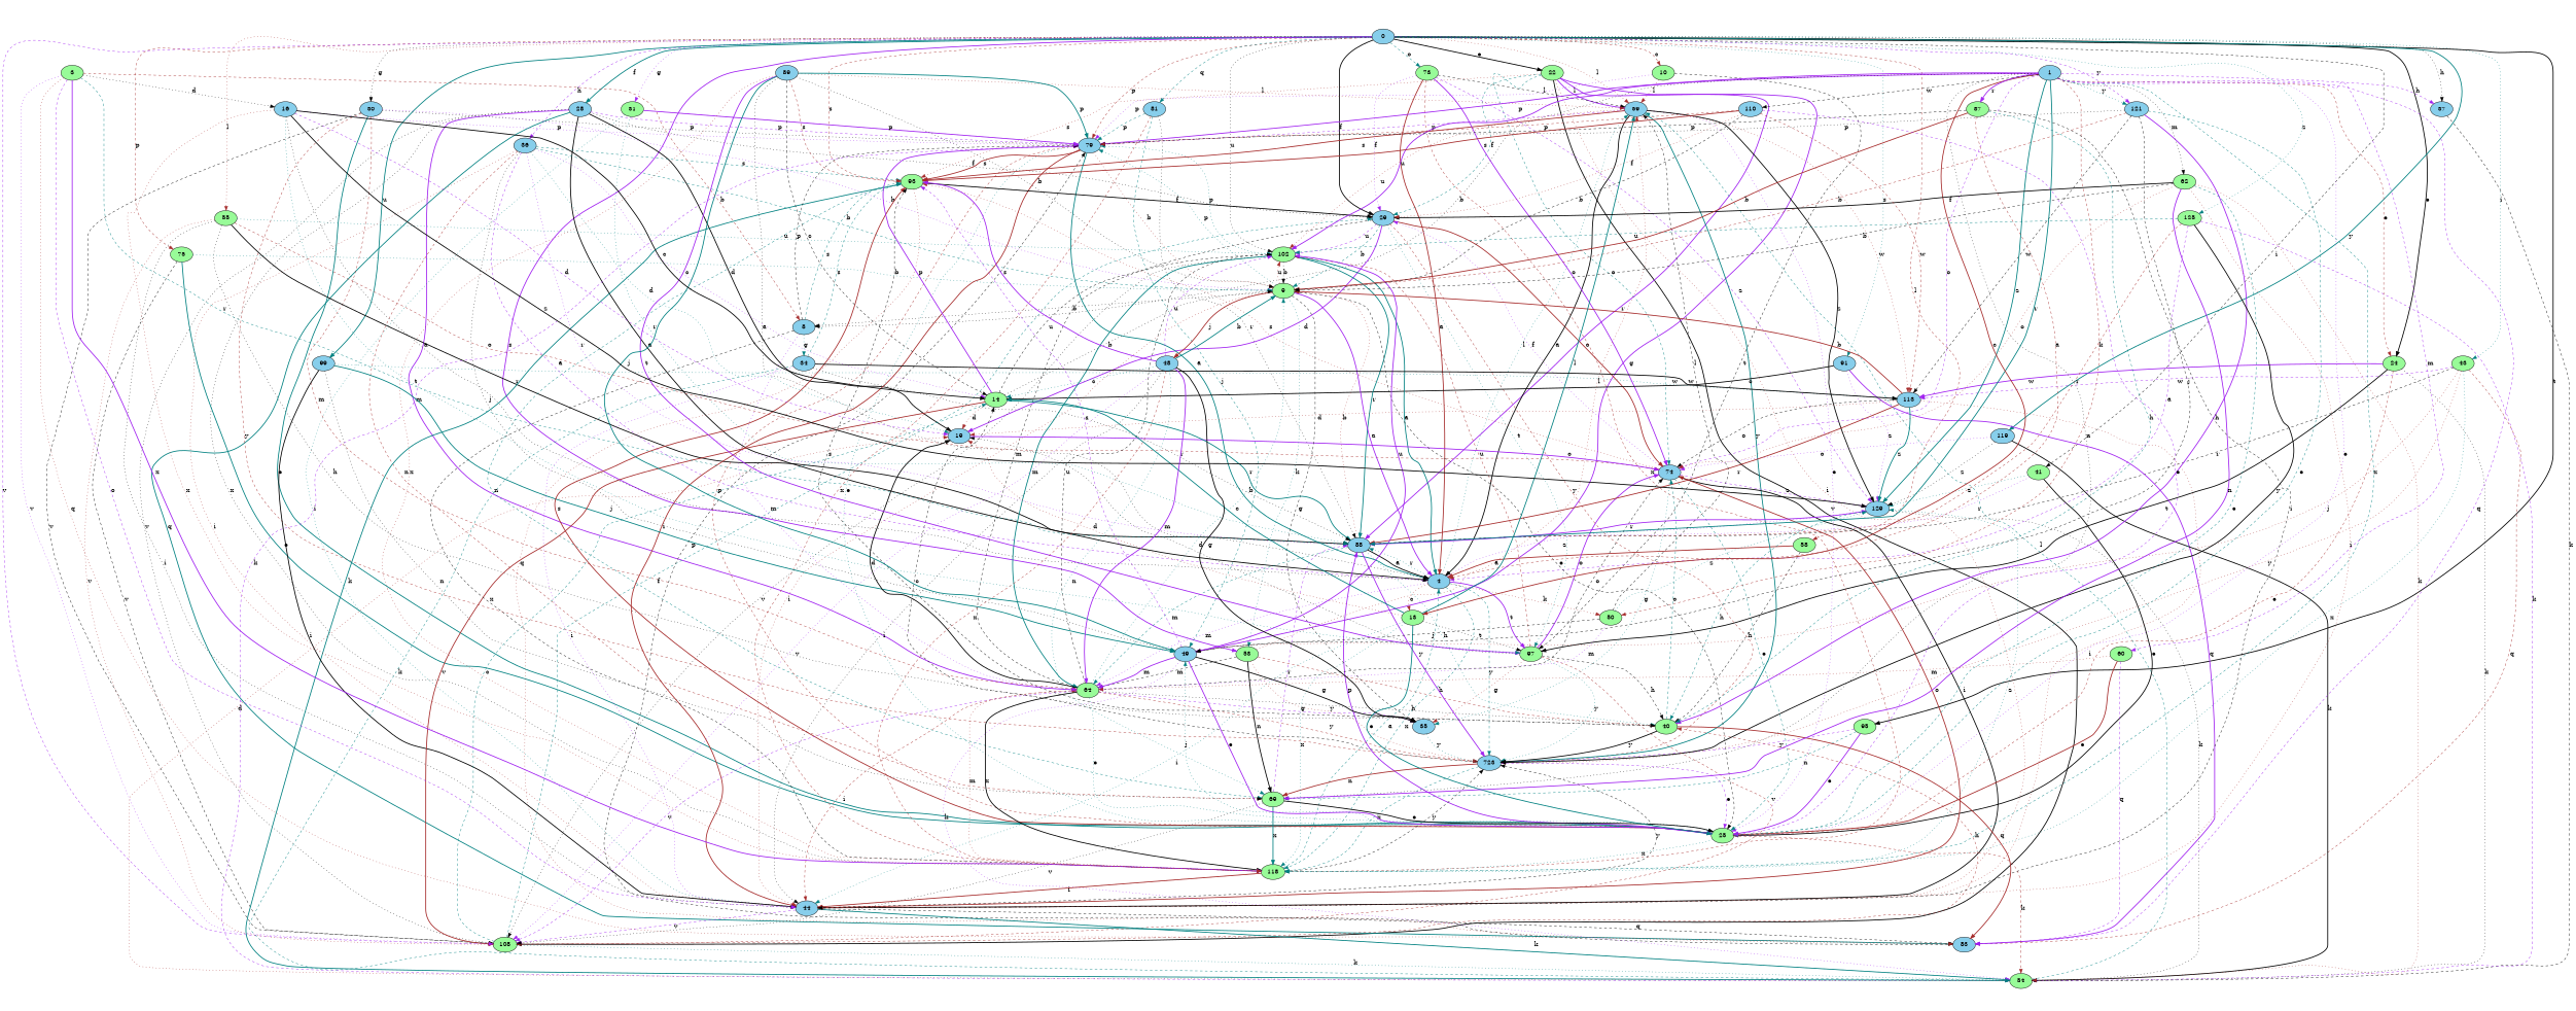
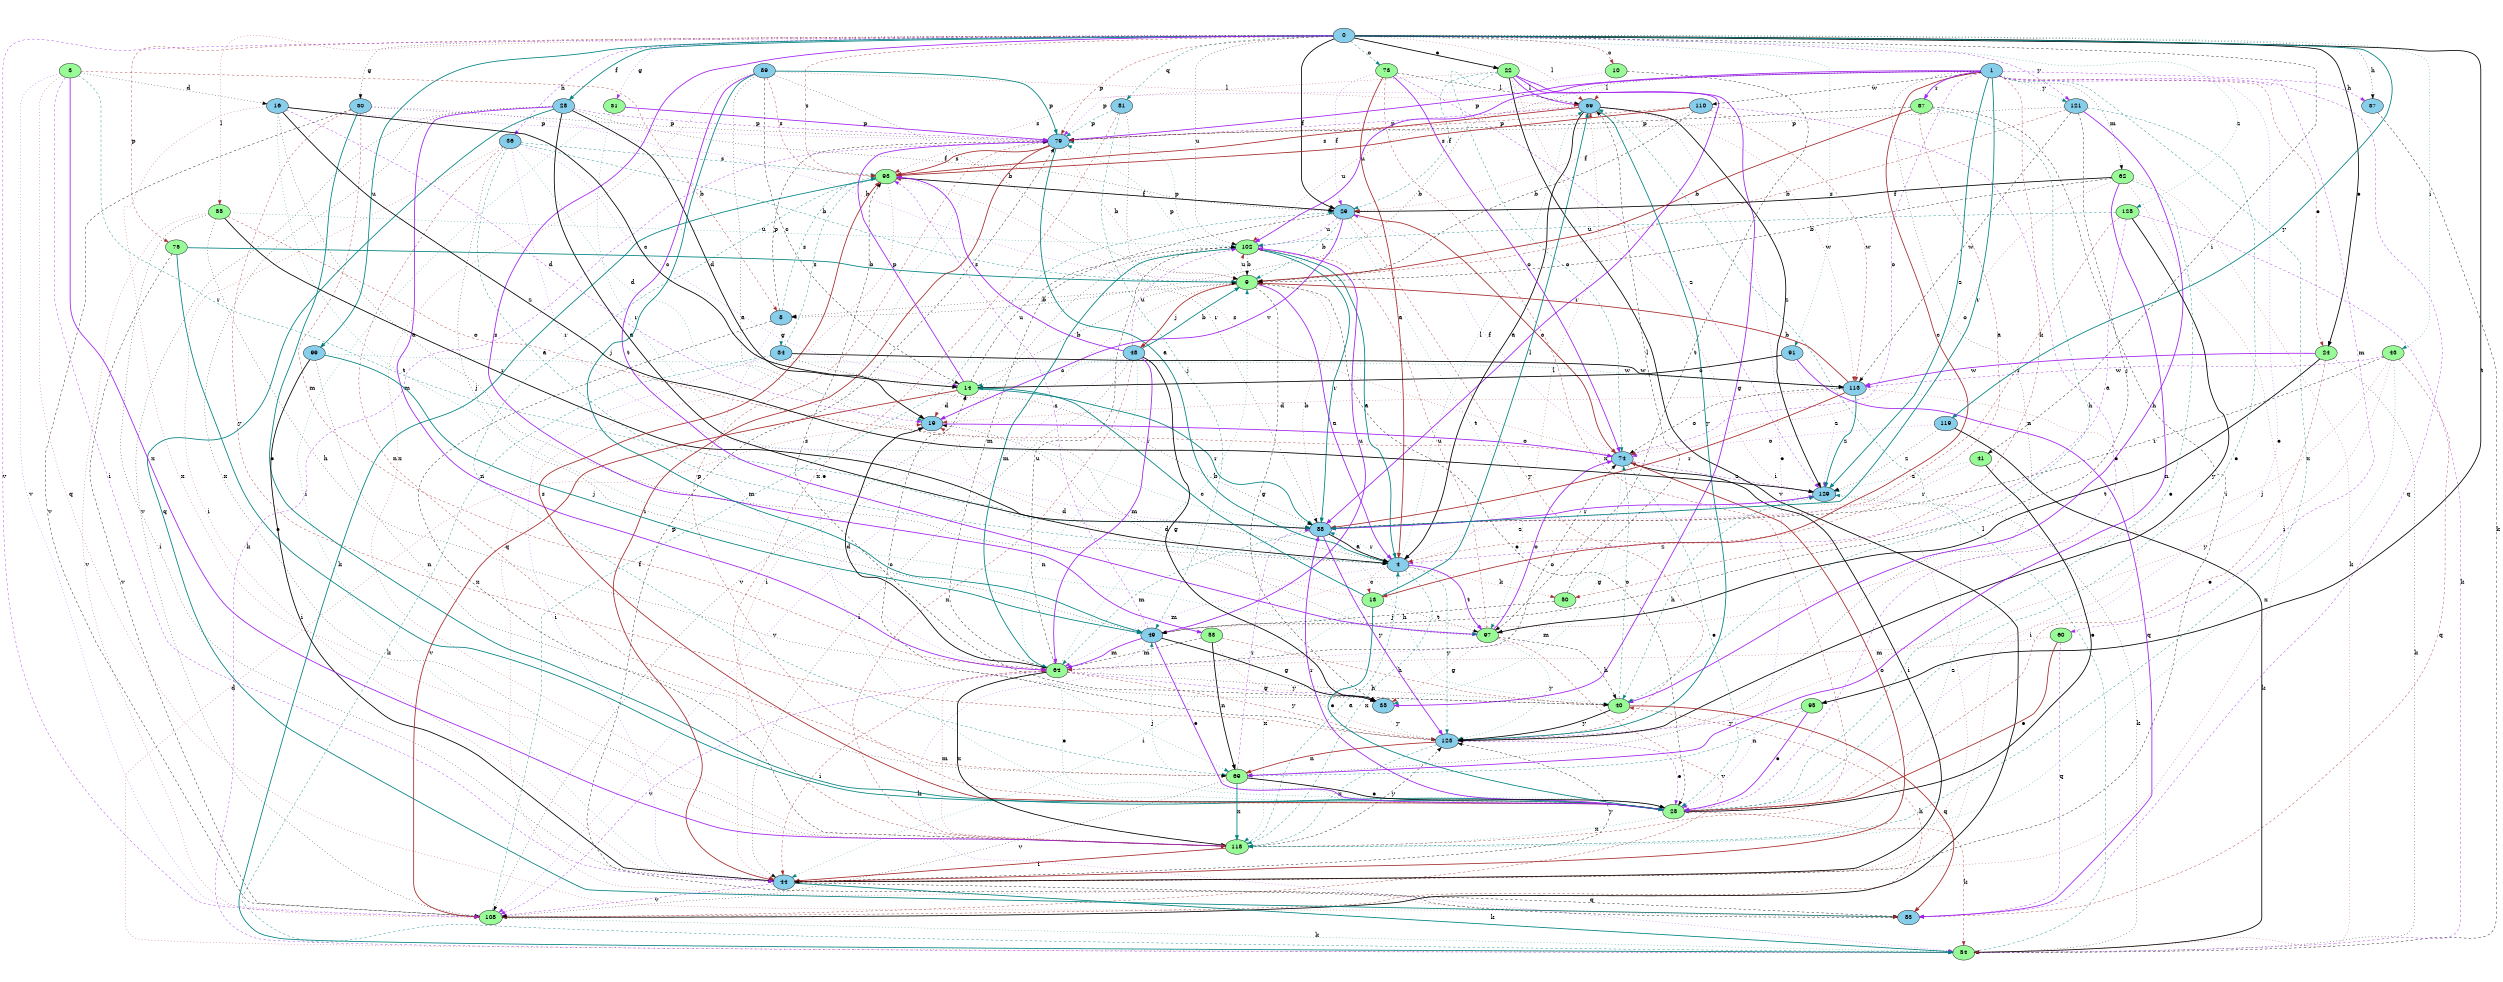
  strict digraph {
    node [fillcolor=palegreen style=filled]
    edge [color=black style=dotted]
    10
    0 [fillcolor=skyblue]
    22
    24
    28 [fillcolor=skyblue]
    29 [fillcolor=skyblue]
    30 [fillcolor=skyblue]
    31
    36 [fillcolor=skyblue]
    37 [fillcolor=skyblue]
    41
    43
    55
-   58
    59 [fillcolor=skyblue]
    73
    75
    79 [fillcolor=skyblue]
    81 [fillcolor=skyblue]
    91 [fillcolor=skyblue]
    93
    95
    99 [fillcolor=skyblue]
    102
    108
    119 [fillcolor=skyblue]
    121 [fillcolor=skyblue]
    125
    53
    97
    74 [fillcolor=skyblue]
    88 [fillcolor=skyblue]
    44 [fillcolor=skyblue]
    35 [fillcolor=skyblue]
    25
    54
    113 [fillcolor=skyblue]
    83 [fillcolor=skyblue]
    118
    4 [fillcolor=skyblue]
    64
    19 [fillcolor=skyblue]
-   123 [fillcolor=skyblue label=723]
+   123 [fillcolor=skyblue]
    9
    69
    14
    49 [fillcolor=skyblue]
    129 [fillcolor=skyblue]
    40
    89 [fillcolor=skyblue]
    1 [fillcolor=skyblue]
    8 [fillcolor=skyblue]
    13
    50
    60
    62
    87
    110 [fillcolor=skyblue]
    34 [fillcolor=skyblue]
    3
    16 [fillcolor=skyblue]
    48 [fillcolor=skyblue]
    10 -> 59 [color=brown label=l]
    10 -> 79 [color=purple label=p]
    10 -> 97 [label=t style=dashed]
    0 -> 10 [color=brown label=c style=dashed]
    0 -> 22 [label=e style=bold]
    0 -> 24 [label=e style=bold]
    0 -> 28 [color=teal label=f style=bold]
    0 -> 29 [label=f style=bold]
    0 -> 30 [label=g]
    0 -> 31 [color=purple label=g]
    0 -> 36 [color=purple label=h style=dashed]
    0 -> 37 [label=h]
    0 -> 41 [label=i style=dashed]
    0 -> 43 [color=teal label=i]
    0 -> 55 [color=brown label=l]
-   0 -> 58 [color=brown label=l style=dashed]
    0 -> 59 [color=brown label=l]
    0 -> 73 [color=teal label=o style=dashed]
    0 -> 75 [color=brown label=p style=dashed]
    0 -> 79 [color=brown label=p style=dashed]
    0 -> 81 [color=teal label=q style=dashed]
    0 -> 91 [color=teal label=s]
    0 -> 93 [color=brown label=s style=dashed]
    0 -> 95 [label=t style=bold]
    0 -> 99 [color=teal label=u style=bold]
    0 -> 102 [label=u]
    0 -> 108 [color=purple label=v style=dashed]
    0 -> 119 [color=teal label=y style=bold]
    0 -> 121 [color=purple label=y style=dashed]
    0 -> 125 [color=teal label=z]
    0 -> 53 [color=purple label=s style=bold]
    22 -> 29 [color=teal label=f style=dashed]
    22 -> 59 [color=purple label=l style=bold]
    22 -> 93 [color=brown label=s]
    22 -> 108 [label=v style=bold]
    22 -> 74 [color=teal label=o style=dashed]
    22 -> 88 [color=purple label=r style=bold]
    22 -> 44 [color=brown label=i]
-   22 -> 49 [color=purple label=g style=bold]
+   22 -> 35 [color=purple label=g style=bold]
    24 -> 97 [label=t style=bold]
    24 -> 25 [color=brown label=e style=dashed]
    24 -> 54 [label=k]
    24 -> 113 [color=purple label=w style=bold]
    28 -> 29 [label=f]
    28 -> 79 [color=purple label=p style=dashed]
    28 -> 108 [label=v]
    28 -> 83 [color=teal label=q style=bold]
    28 -> 118 [label=x]
    28 -> 4 [label=a style=bold]
    28 -> 64 [color=purple label=m style=bold]
    28 -> 19 [label=d style=bold]
    29 -> 102 [color=purple label=u style=dashed]
    29 -> 97 [color=teal label=t]
    29 -> 74 [color=brown label=o style=bold]
    29 -> 64 [label=m style=dashed]
-   29 -> 19 [color=purple label=d style=bold]
+   29 -> 19 [color=purple label=v style=bold]
    29 -> 123 [color=brown label=y style=dashed]
    29 -> 9 [color=teal label=b style=dashed]
    30 -> 79 [label=p]
    30 -> 108 [label=v style=dashed]
    30 -> 25 [color=teal label=e style=bold]
    30 -> 64 [color=brown label=m style=dashed]
    30 -> 123 [color=brown label=y style=dashed]
    30 -> 9 [color=purple label=b]
    31 -> 79 [color=purple label=p style=bold]
    31 -> 88 [color=teal label=r]
    31 -> 44 [color=teal label=i]
    36 -> 93 [color=teal label=s style=dashed]
    36 -> 88 [color=purple label=r]
    36 -> 44 [color=brown label=i]
-   36 -> 4 [color=purple label=a style=dashed]
+   36 -> 4 [color=teal label=a style=dashed]
    36 -> 19 [color=teal label=d]
    36 -> 9 [color=teal label=b style=dashed]
    36 -> 69 [color=brown label=n style=dashed]
    36 -> 14 [color=purple label=c]
    36 -> 49 [label=j]
    37 -> 54 [label=k style=dashed]
    41 -> 88 [color=purple label=r]
    41 -> 25 [label=e style=bold]
    41 -> 129 [color=teal label=z]
    43 -> 88 [label=r style=dashed]
    43 -> 113 [color=purple label=w style=dashed]
    43 -> 83 [color=brown label=q style=dashed]
    43 -> 118 [color=teal label=x]
    43 -> 123 [color=brown label=y]
    43 -> 49 [color=brown label=j]
    55 -> 102 [color=teal label=u]
    55 -> 108 [color=brown label=v]
    55 -> 74 [color=brown label=o style=dashed]
    55 -> 88 [label=r style=bold]
    55 -> 44 [label=i]
    55 -> 40 [label=h]
-   58 -> 4 [color=brown label=a style=bold]
-   58 -> 40 [label=h style=dashed]
    59 -> 79 [color=purple label=p style=dashed]
    59 -> 93 [color=brown label=s style=bold]
    59 -> 102 [color=brown label=u]
    59 -> 25 [color=purple label=e]
    59 -> 113 [color=brown label=w]
    59 -> 4 [label=a style=bold]
    59 -> 123 [color=teal label=y style=bold]
    59 -> 129 [label=z style=bold]
    73 -> 29 [color=purple label=f]
    73 -> 59 [label=l style=dashed]
    73 -> 74 [color=purple label=o style=bold]
    73 -> 118 [color=brown label=x style=dashed]
    73 -> 4 [color=brown label=a style=bold]
    73 -> 129 [color=purple label=z style=dashed]
    75 -> 108 [label=v style=dashed]
    75 -> 25 [color=teal label=e style=bold]
-   75 -> 9 [color=teal label=b]
+   75 -> 9 [color=teal label=b style=bold]
    79 -> 93 [color=brown label=s style=bold]
    79 -> 44 [color=brown label=i style=bold]
    79 -> 25 [color=teal label=e]
    79 -> 54 [color=purple label=k style=dashed]
    79 -> 4 [color=teal label=a style=bold]
    79 -> 9 [color=brown label=b]
    81 -> 79 [color=teal label=p style=dashed]
    81 -> 88 [label=r]
    81 -> 118 [color=brown label=x style=dashed]
    81 -> 49 [color=teal label=j style=dashed]
    91 -> 83 [color=purple label=q style=bold]
    91 -> 14 [label=c style=bold]
    91 -> 129 [color=purple label=z]
    93 -> 29 [label=f style=bold]
    93 -> 54 [color=teal label=k style=bold]
    93 -> 83 [color=brown label=q]
    93 -> 69 [color=teal label=n style=dashed]
    95 -> 25 [color=purple label=e style=bold]
    95 -> 123 [color=purple label=y style=dashed]
    95 -> 69 [color=teal label=n style=dashed]
    99 -> 44 [label=i style=bold]
    99 -> 113 [color=teal label=w]
    99 -> 69 [label=n]
    99 -> 49 [color=teal label=j style=bold]
    102 -> 79 [color=teal label=p]
    102 -> 108 [label=v]
    102 -> 88 [color=teal label=r style=bold]
    102 -> 4 [color=teal label=a style=bold]
    102 -> 64 [color=teal label=m style=bold]
    102 -> 9 [label=b]
    108 -> 29 [color=teal label=f style=dashed]
    108 -> 54 [color=teal label=k]
-   108 -> 14 [color=teal label=c style=dashed]
    108 -> 40 [color=brown label=h style=dashed]
    119 -> 74 [color=purple label=o]
    119 -> 54 [label=k style=bold]
    119 -> 129 [label=z]
    121 -> 79 [label=p]
    121 -> 25 [color=teal label=e style=dashed]
    121 -> 113 [label=w style=dashed]
    121 -> 9 [color=brown label=b style=dashed]
    121 -> 49 [label=j style=dashed]
    121 -> 40 [color=purple label=h style=bold]
    125 -> 102 [color=teal label=u style=dashed]
    125 -> 88 [color=brown label=r style=dashed]
    125 -> 54 [color=purple label=k style=dashed]
    125 -> 4 [color=purple label=a style=dashed]
    125 -> 123 [label=y style=bold]
    53 -> 59 [color=brown label=l]
    53 -> 64 [label=m style=dashed]
    53 -> 123 [color=brown label=y]
    53 -> 69 [label=n style=bold]
    53 -> 40 [color=brown label=h style=dashed]
    97 -> 102 [color=brown label=u style=dashed]
    97 -> 108 [color=brown label=v style=dashed]
    97 -> 74 [color=purple label=o style=bold]
    97 -> 35 [color=brown label=g]
    97 -> 19 [label=d]
    97 -> 123 [color=teal label=y]
    97 -> 40 [label=h style=dashed]
    74 -> 29 [color=purple label=f]
    74 -> 93 [color=brown label=s]
    74 -> 44 [label=i style=bold]
    74 -> 35 [color=teal label=g]
    74 -> 25 [color=teal label=e style=dashed]
    74 -> 129 [color=purple label=z style=dashed]
    88 -> 4 [label=a style=bold]
    88 -> 64 [color=teal label=m style=dashed]
    88 -> 123 [color=purple label=y style=bold]
    88 -> 9 [color=brown label=b]
    88 -> 40 [color=teal label=h]
    44 -> 108 [color=purple label=v style=dashed]
    44 -> 74 [color=brown label=o style=bold]
    44 -> 54 [color=teal label=k style=bold]
    44 -> 83 [label=q style=dashed]
    44 -> 123 [label=y style=dashed]
    35 -> 123 [color=teal label=y]
    25 -> 79 [color=brown label=p style=dashed]
    25 -> 93 [color=brown label=s style=bold]
-   25 -> 88 [color=purple label=p style=bold]
+   25 -> 88 [color=purple label=r style=bold]
    25 -> 54 [color=brown label=k style=dashed]
    25 -> 118 [color=teal label=x]
    25 -> 49 [color=teal label=j]
    54 -> 59 [color=teal label=l style=dashed]
    54 -> 19 [color=brown label=d]
    113 -> 74 [label=o style=dashed]
    113 -> 88 [color=brown label=r style=bold]
    113 -> 44 [color=brown label=i]
    113 -> 19 [color=brown label=d]
    113 -> 9 [color=brown label=b style=bold]
    113 -> 129 [color=teal label=z style=bold]
    83 -> 79 [label=p style=dashed]
    118 -> 44 [color=brown label=i style=bold]
    118 -> 4 [color=teal label=a style=dashed]
    118 -> 64 [color=brown label=m]
    118 -> 123 [label=y style=dashed]
    118 -> 129 [color=teal label=z]
    4 -> 59 [color=teal label=l]
    4 -> 97 [color=purple label=t style=bold]
    4 -> 88 [color=teal label=r]
    4 -> 118 [color=teal label=x style=dashed]
    4 -> 64 [color=purple label=m]
    4 -> 123 [color=teal label=y style=dashed]
    4 -> 129 [color=purple label=z]
    4 -> 13 [color=brown label=c]
    4 -> 50 [color=brown label=k]
    64 -> 102 [label=u style=dashed]
    64 -> 108 [color=purple label=v style=dashed]
    64 -> 74 [label=o style=dashed]
    64 -> 44 [color=brown label=i style=dashed]
    64 -> 35 [color=purple label=g style=dashed]
    64 -> 25 [color=teal label=e]
    64 -> 118 [label=x style=bold]
    64 -> 19 [label=d style=bold]
    64 -> 123 [color=brown label=y style=dashed]
    64 -> 9 [color=teal label=b]
    64 -> 40 [label=h]
    19 -> 74 [color=purple label=o style=bold]
    123 -> 25 [color=purple label=e style=dashed]
    123 -> 118 [color=teal label=x style=dashed]
    123 -> 69 [color=brown label=n style=bold]
    123 -> 14 [label=c style=dashed]
    9 -> 79 [color=teal label=p]
    9 -> 102 [color=brown label=u]
-   9 -> 53 [color=teal label=k]
    9 -> 44 [color=brown label=i]
    9 -> 35 [label=g style=dashed]
    9 -> 25 [label=e style=dashed]
    9 -> 4 [color=purple label=a style=bold]
    9 -> 8 [label=b]
    9 -> 48 [color=brown label=j style=bold]
    69 -> 108 [label=v]
    69 -> 88 [color=purple label=r style=dashed]
    69 -> 25 [label=e style=bold]
    69 -> 118 [color=teal label=x style=bold]
    14 -> 79 [color=purple label=p style=bold]
    14 -> 102 [label=u style=dashed]
    14 -> 108 [color=brown label=v style=bold]
    14 -> 88 [color=teal label=r style=bold]
    14 -> 19 [color=brown label=d]
    14 -> 9 [label=b]
    49 -> 93 [color=purple label=s style=dashed]
    49 -> 102 [color=purple label=u style=bold]
    49 -> 35 [label=g style=bold]
    49 -> 25 [color=purple label=e style=bold]
    49 -> 54 [color=purple label=k]
    49 -> 64 [color=purple label=m style=bold]
    129 -> 88 [color=purple label=r style=bold]
    129 -> 54 [label=k]
    129 -> 40 [color=teal label=h style=dashed]
    40 -> 93 [label=s style=dashed]
    40 -> 74 [color=teal label=o style=dashed]
    40 -> 83 [color=brown label=q style=bold]
    40 -> 123 [label=y style=bold]
    89 -> 59 [color=brown label=l]
    89 -> 79 [color=teal label=p style=bold]
    89 -> 93 [color=brown label=s style=dashed]
    89 -> 97 [color=purple label=t style=bold]
    89 -> 118 [color=brown label=x]
    89 -> 4 [label=a]
    89 -> 9 [label=b]
    89 -> 14 [label=c style=dashed]
    89 -> 49 [color=teal label=j style=bold]
    1 -> 24 [color=brown label=e style=dashed]
    1 -> 37 [color=purple label=h style=dashed]
    1 -> 79 [color=purple label=p style=bold]
    1 -> 102 [color=purple label=u style=bold]
    1 -> 121 [color=teal label=y]
    1 -> 74 [color=purple label=o style=dashed]
    1 -> 88 [color=teal label=r style=bold]
    1 -> 25 [color=purple label=e]
    1 -> 83 [color=purple label=q style=dashed]
    1 -> 118 [color=teal label=x style=dashed]
    1 -> 69 [label=n]
    1 -> 129 [color=teal label=z style=bold]
    1 -> 8 [label=b]
    1 -> 13 [color=brown label=c style=bold]
    1 -> 50 [color=brown label=k style=dashed]
    1 -> 60 [color=purple label=m style=dashed]
    1 -> 62 [label=m]
    1 -> 87 [color=purple label=r style=bold]
    1 -> 110 [label=w style=dashed]
    8 -> 79 [label=p style=dashed]
    8 -> 93 [color=teal label=s style=dashed]
    8 -> 118 [label=x style=dashed]
    8 -> 64 [color=purple label=m]
    8 -> 34 [color=teal label=g]
    13 -> 59 [color=teal label=l style=bold]
    13 -> 97 [label=t]
    13 -> 44 [color=teal label=i]
    13 -> 25 [color=teal label=e style=bold]
    13 -> 118 [color=teal label=x]
    13 -> 19 [color=brown label=d]
    13 -> 14 [color=teal label=c style=bold]
    50 -> 59 [label=l style=dashed]
    50 -> 64 [color=purple label=m]
    50 -> 49 [label=j style=dashed]
    50 -> 129 [color=teal label=z]
    60 -> 25 [color=brown label=e style=bold]
    60 -> 83 [color=purple label=q style=dashed]
    60 -> 64 [color=brown label=m]
    62 -> 29 [label=f style=bold]
    62 -> 74 [color=brown label=o]
    62 -> 44 [color=brown label=i]
    62 -> 25 [color=teal label=e style=dashed]
    62 -> 54 [color=brown label=k]
    62 -> 9 [label=b style=dashed]
    62 -> 69 [color=purple label=n style=bold]
    87 -> 79 [label=p style=dashed]
    87 -> 44 [label=i style=dashed]
    87 -> 4 [color=brown label=a style=dashed]
    87 -> 9 [color=brown label=b style=bold]
    87 -> 40 [color=teal label=h style=dashed]
    110 -> 29 [color=brown label=f]
    110 -> 79 [color=brown label=p style=dashed]
    110 -> 93 [color=brown label=s style=bold]
    110 -> 25 [color=purple label=e style=dashed]
    110 -> 113 [color=brown label=w style=dashed]
    110 -> 9 [label=b style=dashed]
    34 -> 93 [color=teal label=s style=dashed]
    34 -> 88 [label=r]
    34 -> 44 [color=purple label=i]
    34 -> 54 [color=teal label=k style=dashed]
    34 -> 113 [label=w style=bold]
    3 -> 108 [color=purple label=v]
    3 -> 88 [color=teal label=r style=dashed]
-   3 -> 44 [color=purple label=o style=dashed]
+   3 -> 44 [color=purple label=i style=dashed]
    3 -> 83 [color=brown label=q]
    3 -> 118 [color=purple label=x style=bold]
    3 -> 8 [color=brown label=b style=dashed]
    3 -> 16 [label=d]
    16 -> 79 [color=purple label=p]
    16 -> 97 [color=teal label=t]
    16 -> 118 [color=brown label=x]
    16 -> 4 [label=a]
    16 -> 19 [color=purple label=d style=dashed]
    16 -> 14 [label=c style=bold]
    16 -> 129 [label=z style=bold]
    48 -> 93 [color=purple label=s style=bold]
    48 -> 102 [color=purple label=u style=dashed]
    48 -> 108 [color=purple label=v]
    48 -> 44 [label=i]
    48 -> 35 [label=g style=bold]
    48 -> 118 [color=brown label=x style=dashed]
    48 -> 64 [color=purple label=m style=bold]
    48 -> 9 [color=teal label=b style=bold]
    48 -> 69 [color=teal label=n]
    48 -> 14 [color=teal label=c]
  }
